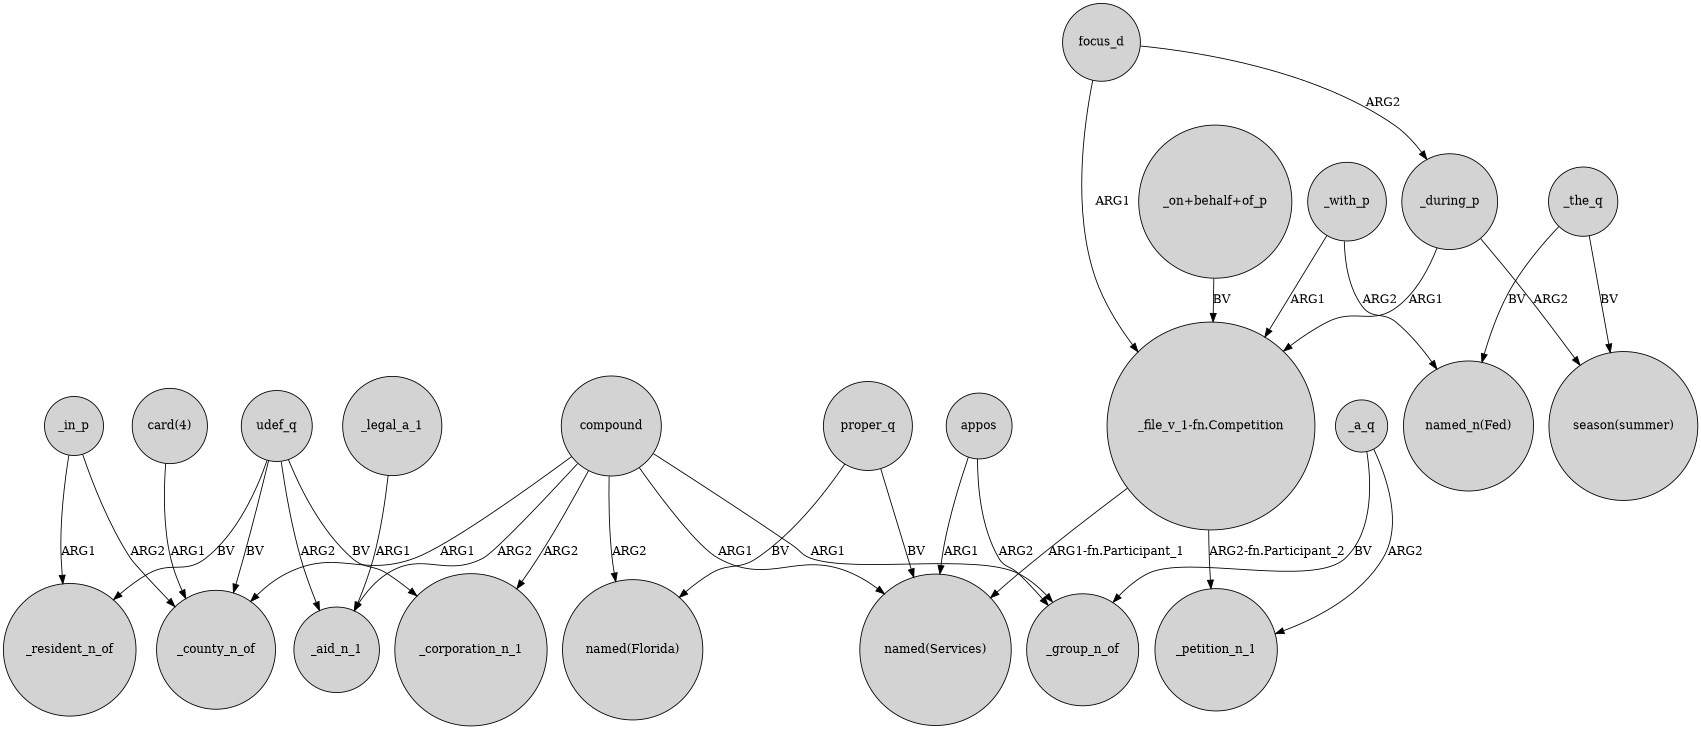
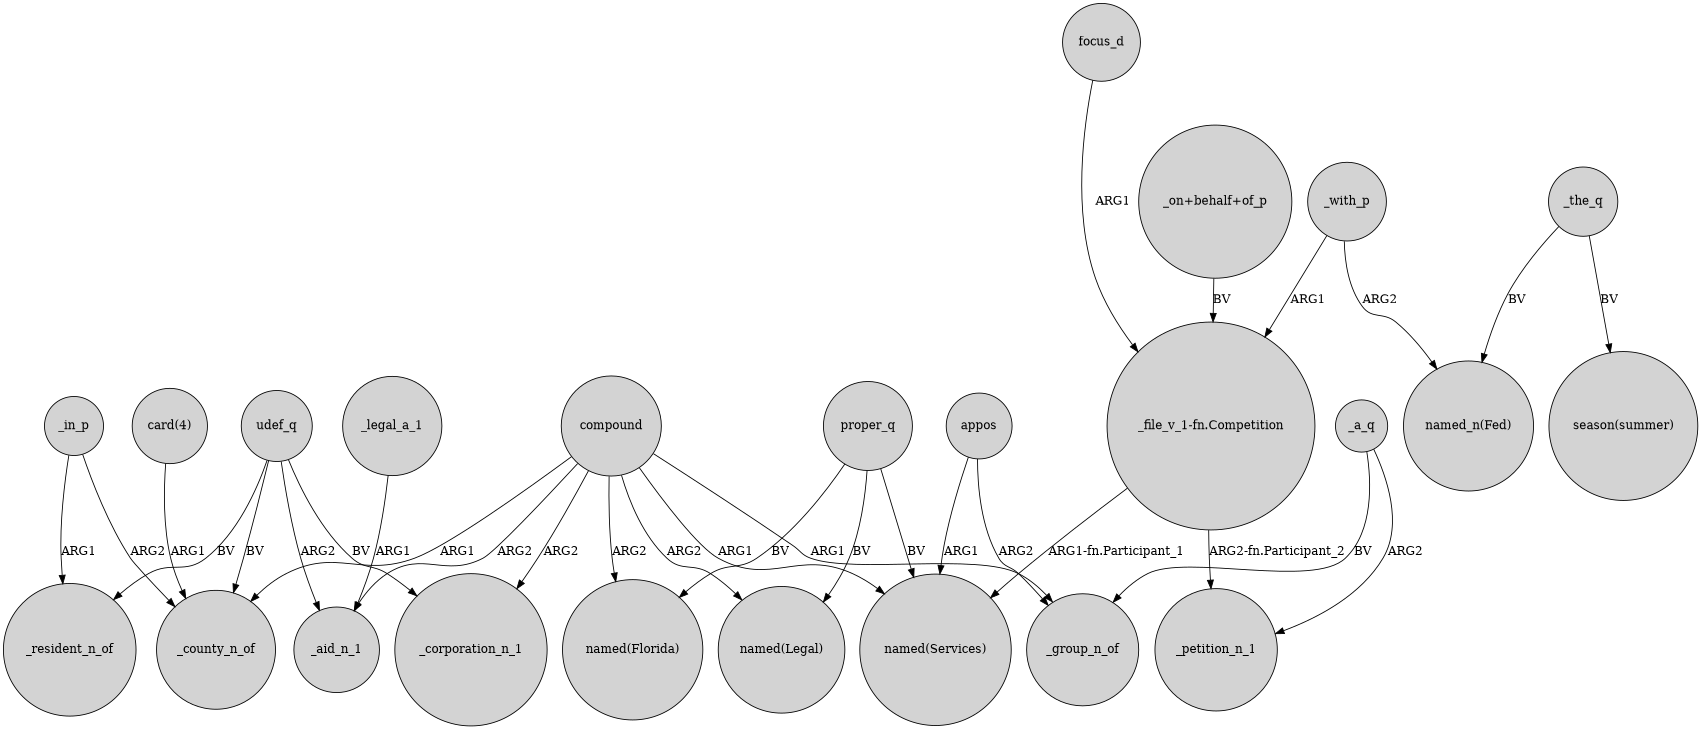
  digraph {
    node [shape=circle style=filled]
    udef_q
    _resident_n_of
    _county_n_of
    _aid_n_1
    _corporation_n_1
    appos
    "named(Services)"
    _group_n_of
    _a_q
    _petition_n_1
    focus_d
-   _during_p
    "_file_v_1-fn.Competition"
    "season(summer)"
    compound
    "named(Florida)"
+   "named(Legal)"
    _in_p
    _the_q
    "named_n(Fed)"
    _legal_a_1
    "card(4)"
    "_on+behalf+of_p"
    proper_q
    _with_p
    udef_q -> _resident_n_of [label=BV]
    udef_q -> _county_n_of [label=BV]
    udef_q -> _aid_n_1 [label=ARG2]
    udef_q -> _corporation_n_1 [label=BV]
    appos -> "named(Services)" [label=ARG1]
    appos -> _group_n_of [label=ARG2]
    _a_q -> _group_n_of [label=BV]
    _a_q -> _petition_n_1 [label=ARG2]
-   focus_d -> _during_p [label=ARG2]
    focus_d -> "_file_v_1-fn.Competition" [label=ARG1]
-   _during_p -> "_file_v_1-fn.Competition" [label=ARG1]
-   _during_p -> "season(summer)" [label=ARG2]
    "_file_v_1-fn.Competition" -> "named(Services)" [label="ARG1-fn.Participant_1"]
    "_file_v_1-fn.Competition" -> _petition_n_1 [label="ARG2-fn.Participant_2"]
    compound -> _county_n_of [label=ARG1]
    compound -> _aid_n_1 [label=ARG2]
    compound -> _corporation_n_1 [label=ARG2]
    compound -> "named(Services)" [label=ARG1]
    compound -> _group_n_of [label=ARG1]
    compound -> "named(Florida)" [label=ARG2]
+   compound -> "named(Legal)" [label=ARG2]
    _in_p -> _resident_n_of [label=ARG1]
    _in_p -> _county_n_of [label=ARG2]
    _the_q -> "season(summer)" [label=BV]
    _the_q -> "named_n(Fed)" [label=BV]
    _legal_a_1 -> _aid_n_1 [label=ARG1]
    "card(4)" -> _county_n_of [label=ARG1]
    "_on+behalf+of_p" -> "_file_v_1-fn.Competition" [label=BV]
    proper_q -> "named(Services)" [label=BV]
    proper_q -> "named(Florida)" [label=BV]
+   proper_q -> "named(Legal)" [label=BV]
    _with_p -> "_file_v_1-fn.Competition" [label=ARG1]
    _with_p -> "named_n(Fed)" [label=ARG2]
  }
